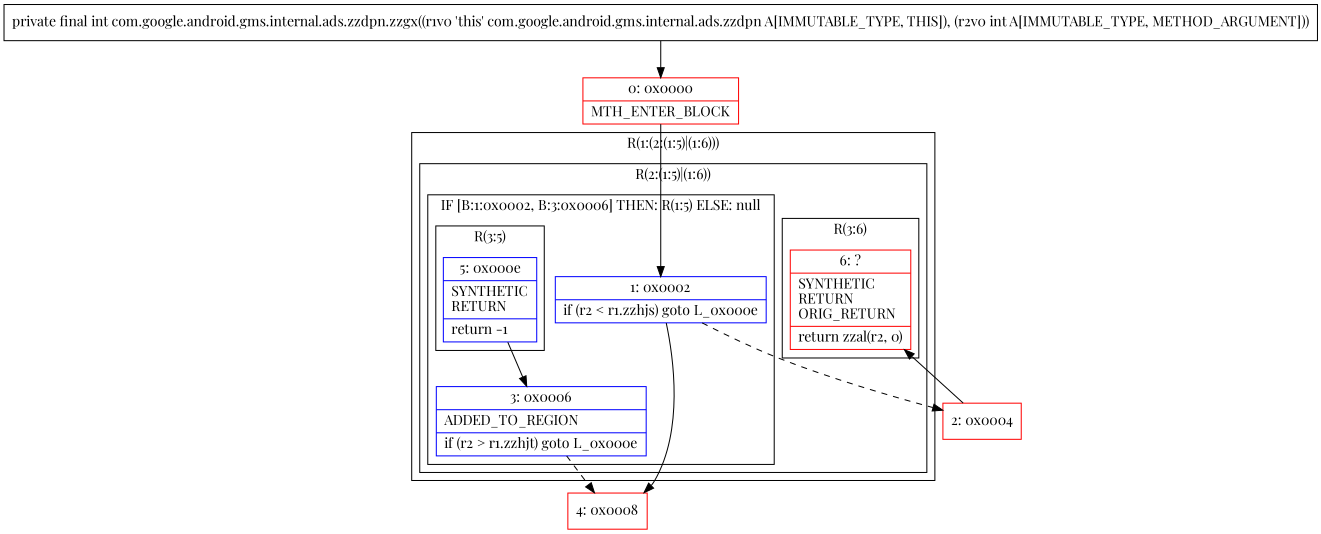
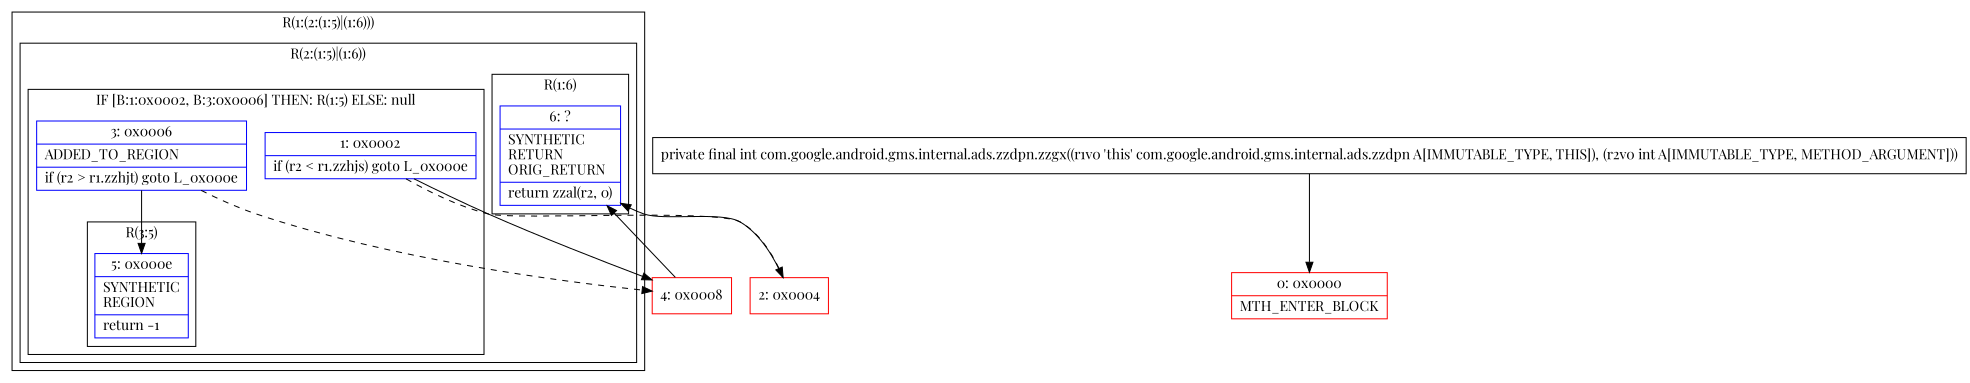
  digraph {
    fontname="Playfair Display"
    node [color=blue fontname="Playfair Display" shape=record]
    edge [fontname="Playfair Display"]
-   n1 [label="{5\:\ 0x000e|SYNTHETIC\lRETURN\l|return \-1\l}"]
+   n1 [label="{5\:\ 0x000e|SYNTHETIC\lREGION\l|return \-1\l}"]
    n2 [label="{1\:\ 0x0002|if (r2 \< r1.zzhjs) goto L_0x000e\l}"]
    n3 [label="{3\:\ 0x0006|ADDED_TO_REGION\l|if (r2 \> r1.zzhjt) goto L_0x000e\l}"]
-   n4 [color=red label="{6\:\ ?|SYNTHETIC\lRETURN\lORIG_RETURN\l|return zzal(r2, 0)\l}"]
+   n4 [label="{6\:\ ?|SYNTHETIC\lRETURN\lORIG_RETURN\l|return zzal(r2, 0)\l}"]
    n5 [color=red label="{2\:\ 0x0004}"]
    n6 [color=red label="{4\:\ 0x0008}"]
    n7 [color=red label="{0\:\ 0x0000|MTH_ENTER_BLOCK\l}"]
    n8 [label="{private final int com.google.android.gms.internal.ads.zzdpn.zzgx((r1v0 'this' com.google.android.gms.internal.ads.zzdpn A[IMMUTABLE_TYPE, THIS]), (r2v0 int A[IMMUTABLE_TYPE, METHOD_ARGUMENT])) }" color=""]
    subgraph cluster_1 {
      label="R(1:(2:(1:5)|(1:6)))"
      subgraph cluster_2 {
        label="R(2:(1:5)|(1:6))"
        subgraph cluster_3 {
          label="IF [B:1:0x0002, B:3:0x0006] THEN: R(1:5) ELSE: null"
          n2
          n3
          subgraph cluster_4 {
            label="R(3:5)"
            n1
          }
        }
        subgraph cluster_5 {
-         label="R(3:6)"
+         label="R(1:6)"
          n4
        }
      }
    }
    n2 -> n5 [style=dashed]
    n2 -> n6
-   n1 -> n3
+   n3 -> n1
    n3 -> n6 [style=dashed]
    n5 -> n4
-   n7 -> n2
+   n6 -> n4
    n8 -> n7
  }
